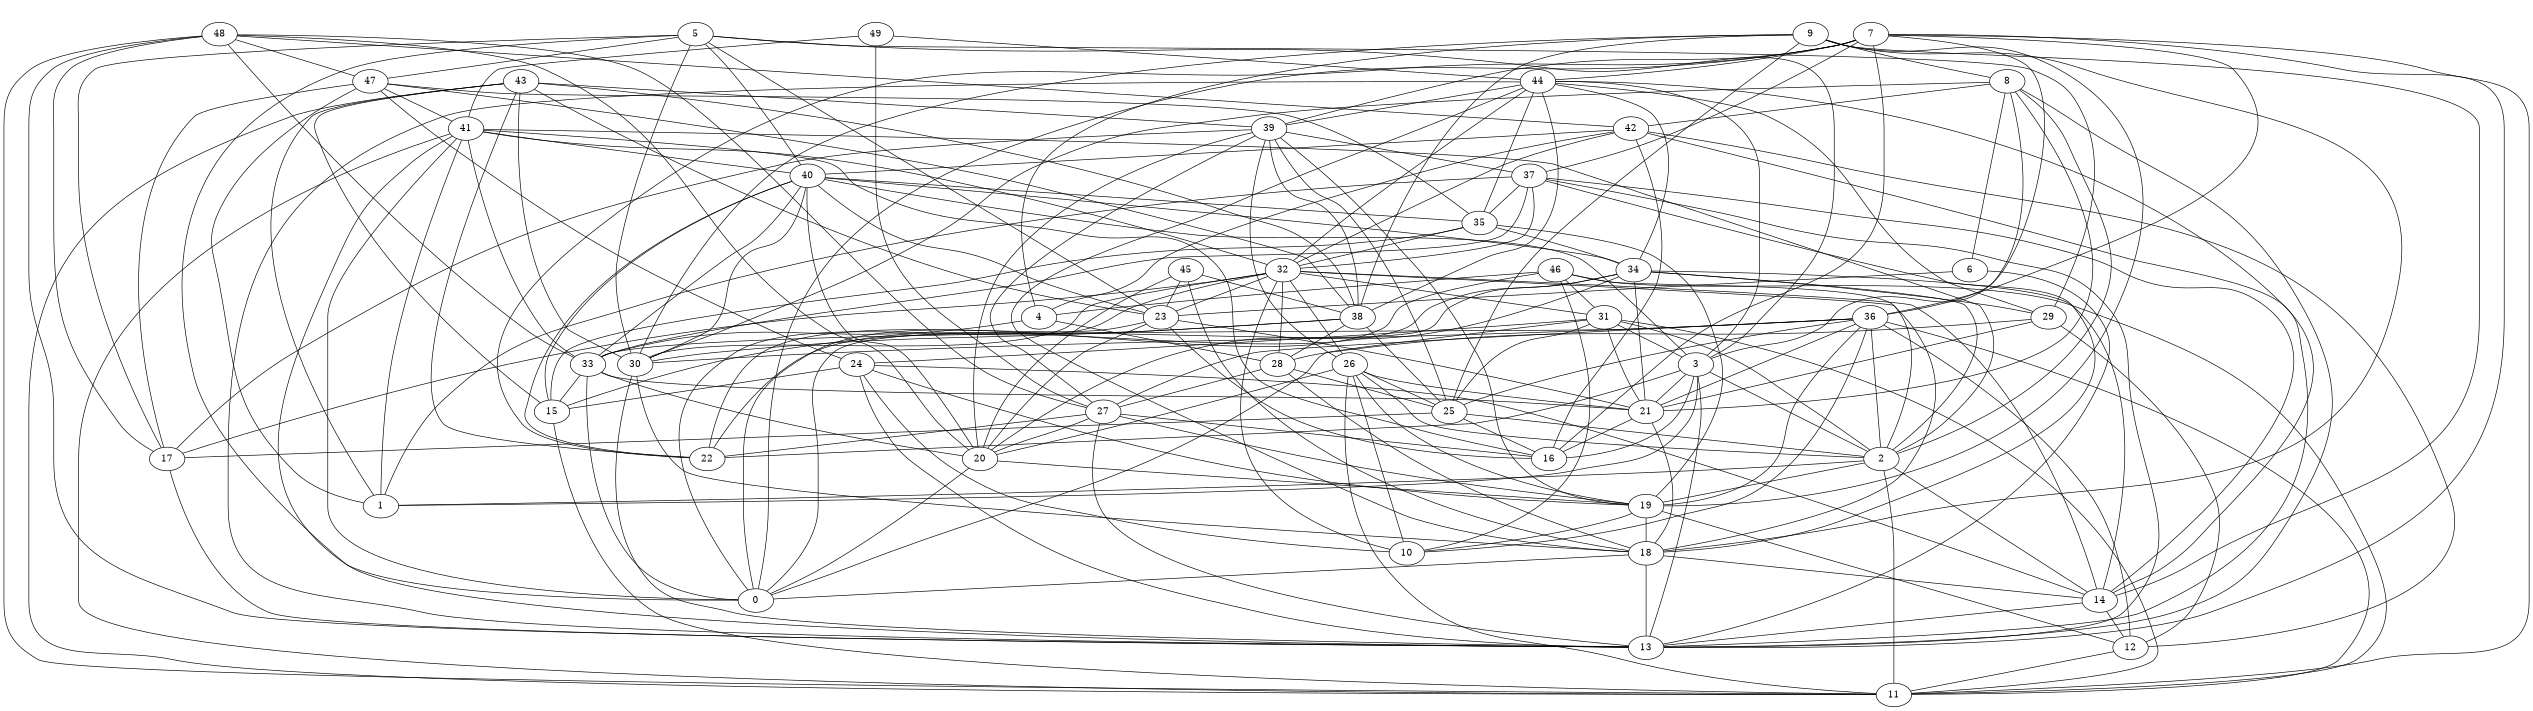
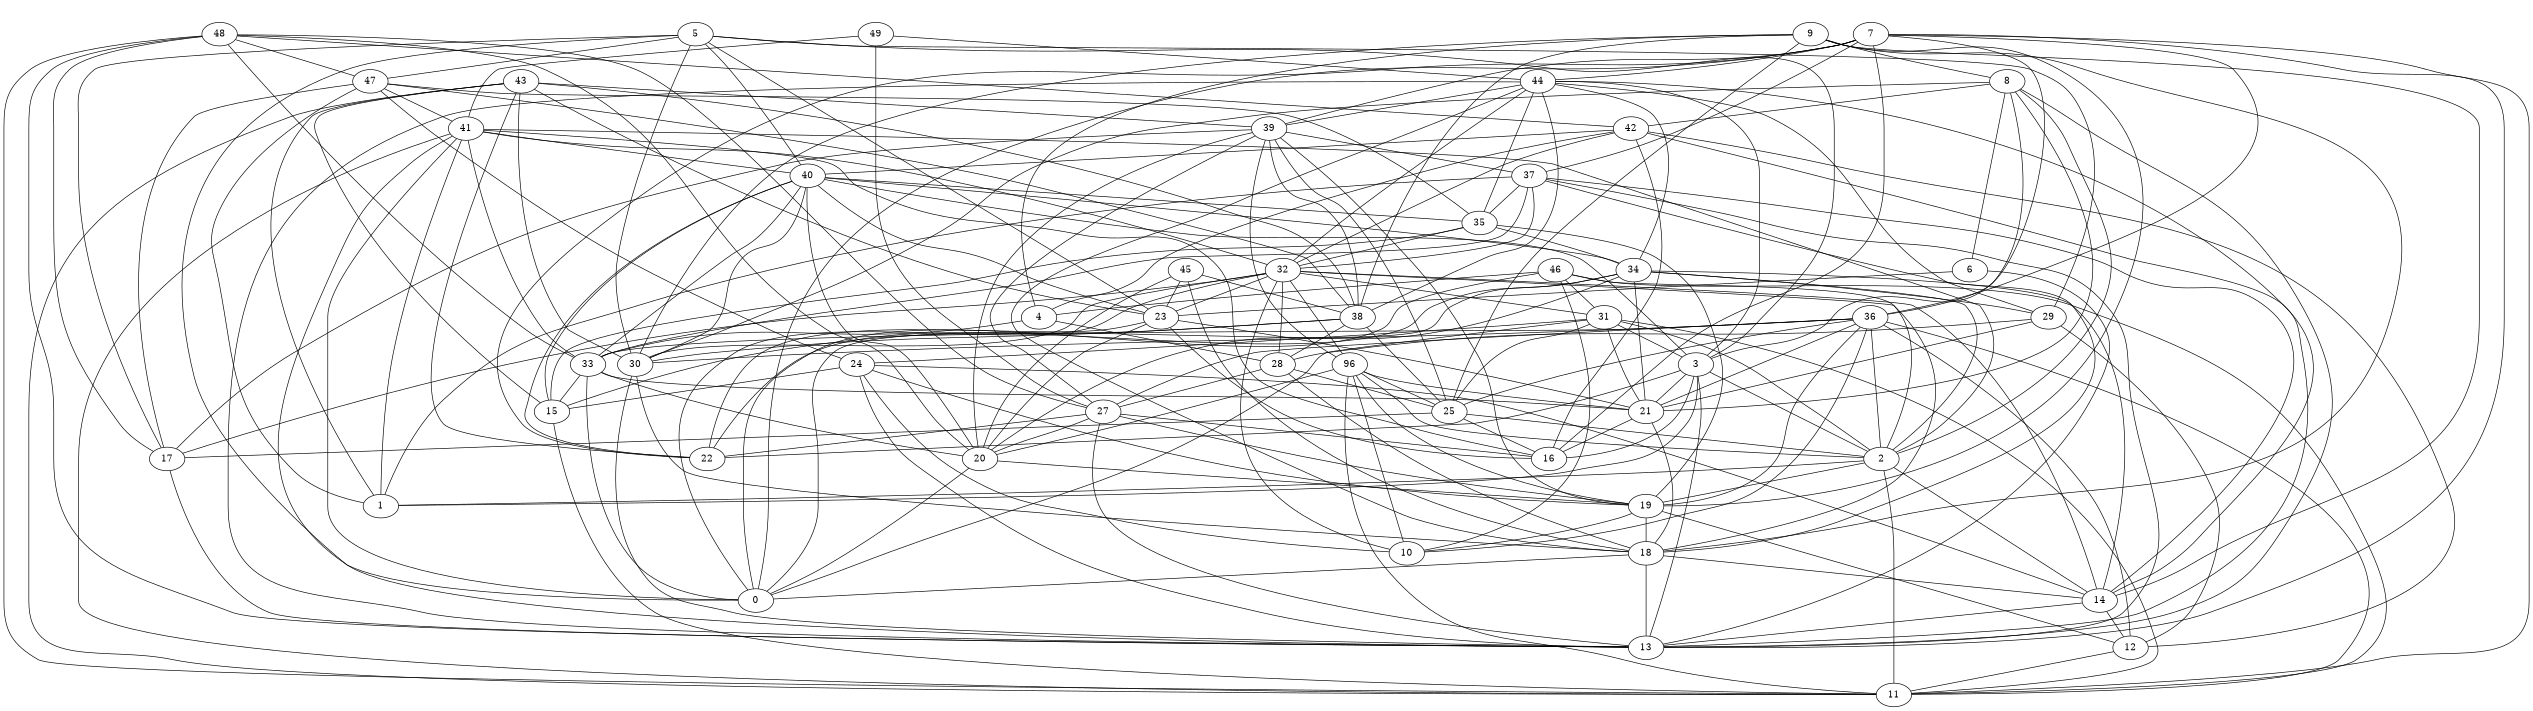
  digraph {
    edge [color=black dir=none]
    38
    25
    30
    28
    15
    2
    16
    17
    13
    18
    8
    6
    42
    21
    36
    23
    11
    14
    1
    19
    32
    40
    4
    12
    48
    33
    20
    27
    47
    0
    31
    24
    3
    10
    37
    35
-   26
+   26 [label=96]
    41
    34
    22
    46
    29
    9
    44
    39
    49
    7
    43
    45
    5
    subgraph sub_1 {
      38
      25
      30
      28
      15
      2
      16
      17
      13
      18
      8
      6
      42
      21
      36
      23
      11
      14
      1
      19
      32
      40
      4
      12
      48
      33
      20
      27
      47
      0
      31
      24
      3
      10
      37
      35
      26
      41
      34
      22
      46
      29
      9
      44
      39
      49
      7
      43
      45
      5
    }
    38 -> 25
    38 -> 30
    38 -> 28
    38 -> 15
    25 -> 2
    25 -> 16
    25 -> 17
    30 -> 13
    30 -> 18
    28 -> 25
    28 -> 18
    28 -> 27
    15 -> 11
    2 -> 11
    2 -> 14
    2 -> 1
    2 -> 19
    17 -> 13
    18 -> 13
    18 -> 14
    18 -> 0
    8 -> 30
    8 -> 2
    8 -> 13
    8 -> 6
    8 -> 42
    8 -> 21
    8 -> 36
    6 -> 13
    6 -> 23
    42 -> 16
    42 -> 13
    42 -> 32
    42 -> 40
    42 -> 4
    42 -> 12
    21 -> 16
    21 -> 18
    36 -> 25
    36 -> 30
    36 -> 2
    36 -> 21
    36 -> 11
    36 -> 19
    36 -> 12
    36 -> 33
    36 -> 27
    36 -> 10
    23 -> 16
    23 -> 21
    23 -> 20
    23 -> 22
    14 -> 13
    14 -> 12
    19 -> 18
    19 -> 12
    19 -> 10
    32 -> 30
    32 -> 28
    32 -> 17
    32 -> 18
    32 -> 23
    32 -> 14
    32 -> 0
    32 -> 31
    32 -> 10
    32 -> 26
    40 -> 30
    40 -> 15
    40 -> 23
    40 -> 33
    40 -> 20
    40 -> 3
    40 -> 35
    40 -> 34
    40 -> 22
    4 -> 28
    4 -> 33
    12 -> 11
    48 -> 17
    48 -> 13
    48 -> 42
    48 -> 11
    48 -> 33
    48 -> 20
    48 -> 27
    48 -> 47
    33 -> 15
    33 -> 21
    33 -> 20
    33 -> 0
    20 -> 19
    20 -> 0
    27 -> 16
    27 -> 13
    27 -> 19
    27 -> 20
    27 -> 22
    47 -> 38
    47 -> 17
    47 -> 1
    47 -> 24
    47 -> 35
    47 -> 41
    31 -> 25
    31 -> 2
    31 -> 21
    31 -> 11
    31 -> 0
    31 -> 24
    31 -> 3
    24 -> 15
    24 -> 13
    24 -> 14
    24 -> 19
    24 -> 10
    3 -> 2
    3 -> 16
    3 -> 13
    3 -> 21
    3 -> 1
    3 -> 22
    37 -> 13
    37 -> 18
    37 -> 14
    37 -> 1
    37 -> 32
    37 -> 33
    37 -> 35
    35 -> 15
    35 -> 19
    35 -> 32
    35 -> 34
    26 -> 25
    26 -> 2
    26 -> 21
    26 -> 11
    26 -> 19
    26 -> 20
    26 -> 10
    41 -> 2
    41 -> 16
    41 -> 13
    41 -> 11
    41 -> 1
    41 -> 32
    41 -> 40
    41 -> 33
    41 -> 0
    34 -> 2
    34 -> 21
    34 -> 14
    34 -> 20
    34 -> 0
    34 -> 22
    34 -> 29
    46 -> 2
    46 -> 11
    46 -> 4
    46 -> 0
    46 -> 31
    46 -> 10
    29 -> 28
    29 -> 21
    29 -> 12
    9 -> 38
    9 -> 25
    9 -> 30
    9 -> 18
    9 -> 8
    9 -> 14
    9 -> 19
    9 -> 4
    44 -> 38
    44 -> 13
    44 -> 18
    44 -> 14
    44 -> 32
    44 -> 3
    44 -> 35
    44 -> 34
    44 -> 29
    44 -> 39
    39 -> 38
    39 -> 25
    39 -> 17
    39 -> 19
    39 -> 20
    39 -> 27
    39 -> 37
    39 -> 26
    49 -> 27
    49 -> 41
    49 -> 44
    7 -> 16
    7 -> 13
    7 -> 36
    7 -> 11
    7 -> 0
    7 -> 3
    7 -> 37
    7 -> 22
    7 -> 44
    7 -> 39
    43 -> 38
    43 -> 30
    43 -> 15
    43 -> 23
    43 -> 11
    43 -> 1
    43 -> 22
    43 -> 39
    45 -> 38
    45 -> 18
    45 -> 23
    45 -> 20
    5 -> 30
    5 -> 17
    5 -> 23
    5 -> 40
    5 -> 47
    5 -> 0
    5 -> 3
    5 -> 29
  }
